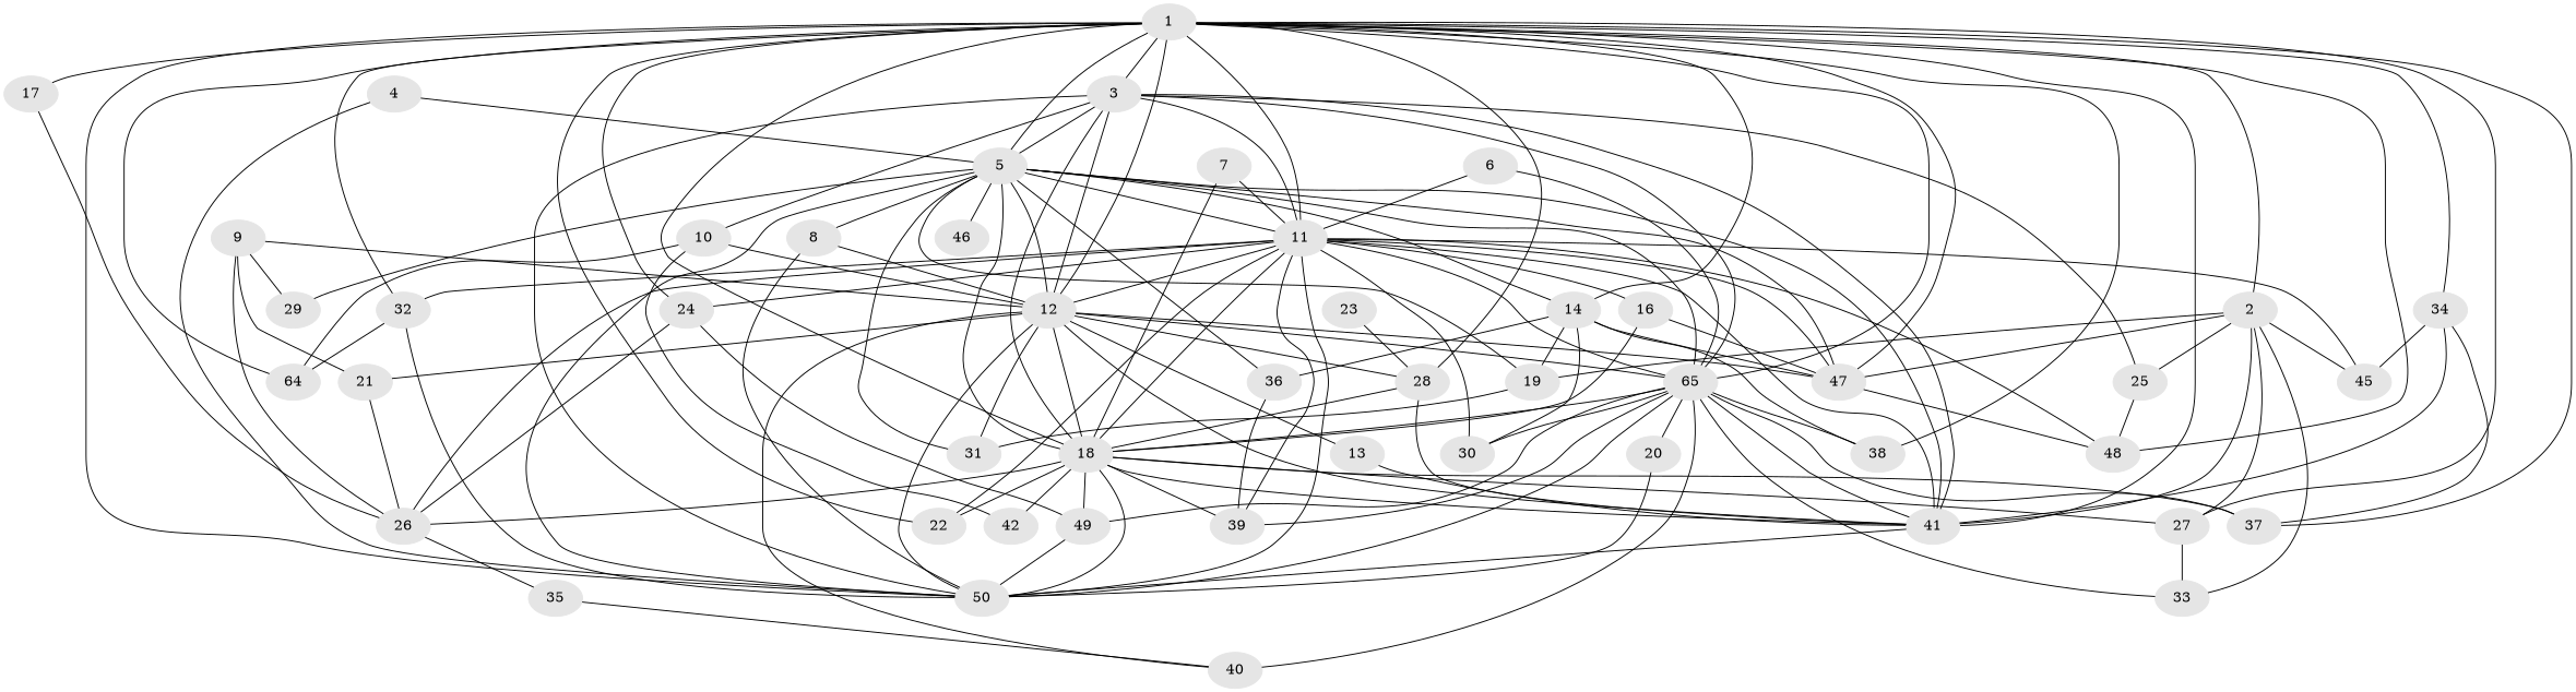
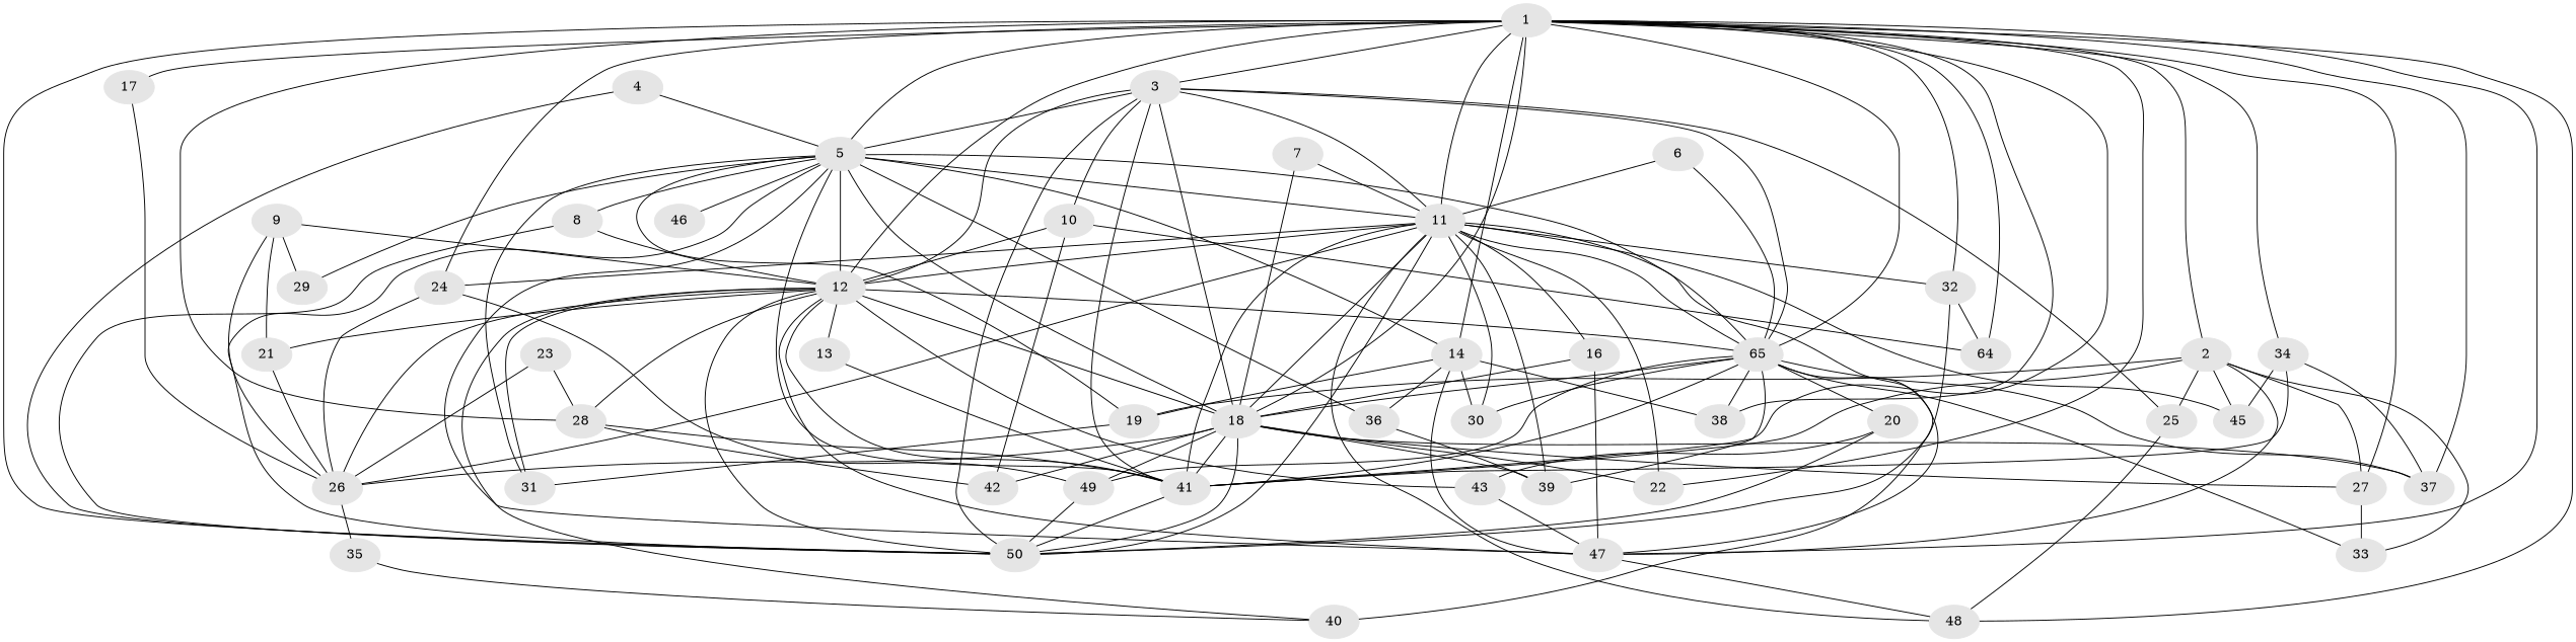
  graph {
    node [color=gray90 style=filled]
    edge [weight=1.0]
    1
    2
    3
    5
    11
    12
    14
    n8 [label=65]
    17
    18
    22
    24
    27
    28
    32
    34
    37
    38
    41
    n20 [label=64]
    47
    48
    50
    19
    25
    33
    45
    10
    8
    29
    31
    36
    46
    39
    26
    16
    30
    21
    13
    40
+   43
    20
    49
    42
    4
    6
    7
    9
    35
    23
    1 -- 2
    1 -- 3 [weight=3.0]
    1 -- 5 [weight=2.0]
    1 -- 11 [weight=2.0]
    1 -- 12 [weight=2.0]
    1 -- 14
    1 -- n8 [weight=3.0]
    1 -- 17
    1 -- 18 [weight=2.0]
    1 -- 22
    1 -- 24 [weight=2.0]
    1 -- 27
    1 -- 28
    1 -- 32
    1 -- 34
    1 -- 37
    1 -- 38
    1 -- 41 [weight=2.0]
    1 -- n20
    1 -- 47
    1 -- 48
    1 -- 50 [weight=2.0]
    2 -- 27
    2 -- 41
    2 -- 47
    2 -- 19
    2 -- 25
    2 -- 33
    2 -- 45
    3 -- 5 [weight=2.0]
    3 -- 11
    3 -- 12 [weight=2.0]
    3 -- n8
    3 -- 18 [weight=2.0]
    3 -- 41 [weight=2.0]
    3 -- 50
    3 -- 25
    3 -- 10
    5 -- 11
    5 -- 12
    5 -- 14
    5 -- n8
    5 -- 18
    5 -- 41
    5 -- 47
    5 -- 50
    5 -- 19
    5 -- 8
    5 -- 29
    5 -- 31
    5 -- 36
    5 -- 46
    11 -- 12 [weight=3.0]
    11 -- n8 [weight=2.0]
    11 -- 18
    11 -- 22
    11 -- 24
    11 -- 32
    11 -- 41 [weight=2.0]
    11 -- 47
    11 -- 48
    11 -- 50 [weight=2.0]
    11 -- 45
    11 -- 39
    11 -- 26
    11 -- 16
    11 -- 30
    12 -- n8
    12 -- 18
    12 -- 28
    12 -- 41
    12 -- 47
    12 -- 50
    12 -- 31
+   12 -- 26
    12 -- 21
    12 -- 13
    12 -- 40
+   12 -- 43
    14 -- 38
    14 -- 47
    14 -- 19
    14 -- 36
    14 -- 30
    n8 -- 18
    n8 -- 37
    n8 -- 38
    n8 -- 41
-   n8 -- 50 [weight=2.0]
    n8 -- 33
    n8 -- 39
    n8 -- 30
    n8 -- 40 [weight=2.0]
    n8 -- 20
    n8 -- 49
    17 -- 26
    18 -- 22 [weight=2.0]
    18 -- 27
    18 -- 37
    18 -- 41 [weight=2.0]
    18 -- 50
    18 -- 39
    18 -- 26
    18 -- 49
    18 -- 42
    24 -- 26
    24 -- 49
    27 -- 33
    28 -- 41
-   28 -- 18
+   28 -- 42
    32 -- n20
    32 -- 50
    34 -- 37
    34 -- 41
    34 -- 45
    41 -- 50
    47 -- 48
    19 -- 31
    25 -- 48
    10 -- 12
    10 -- n20
    10 -- 42
    8 -- 12
    8 -- 50
    36 -- 39
    26 -- 35
    16 -- 18
    16 -- 47
    21 -- 26
    13 -- 41
+   43 -- 47
    20 -- 50
+   20 -- 43
    49 -- 50
    4 -- 5
    4 -- 50
    6 -- 11
    6 -- n8
    7 -- 11
    7 -- 18
    9 -- 12
    9 -- 29
    9 -- 26
    9 -- 21
    35 -- 40
    23 -- 28
+   23 -- 26
  }
